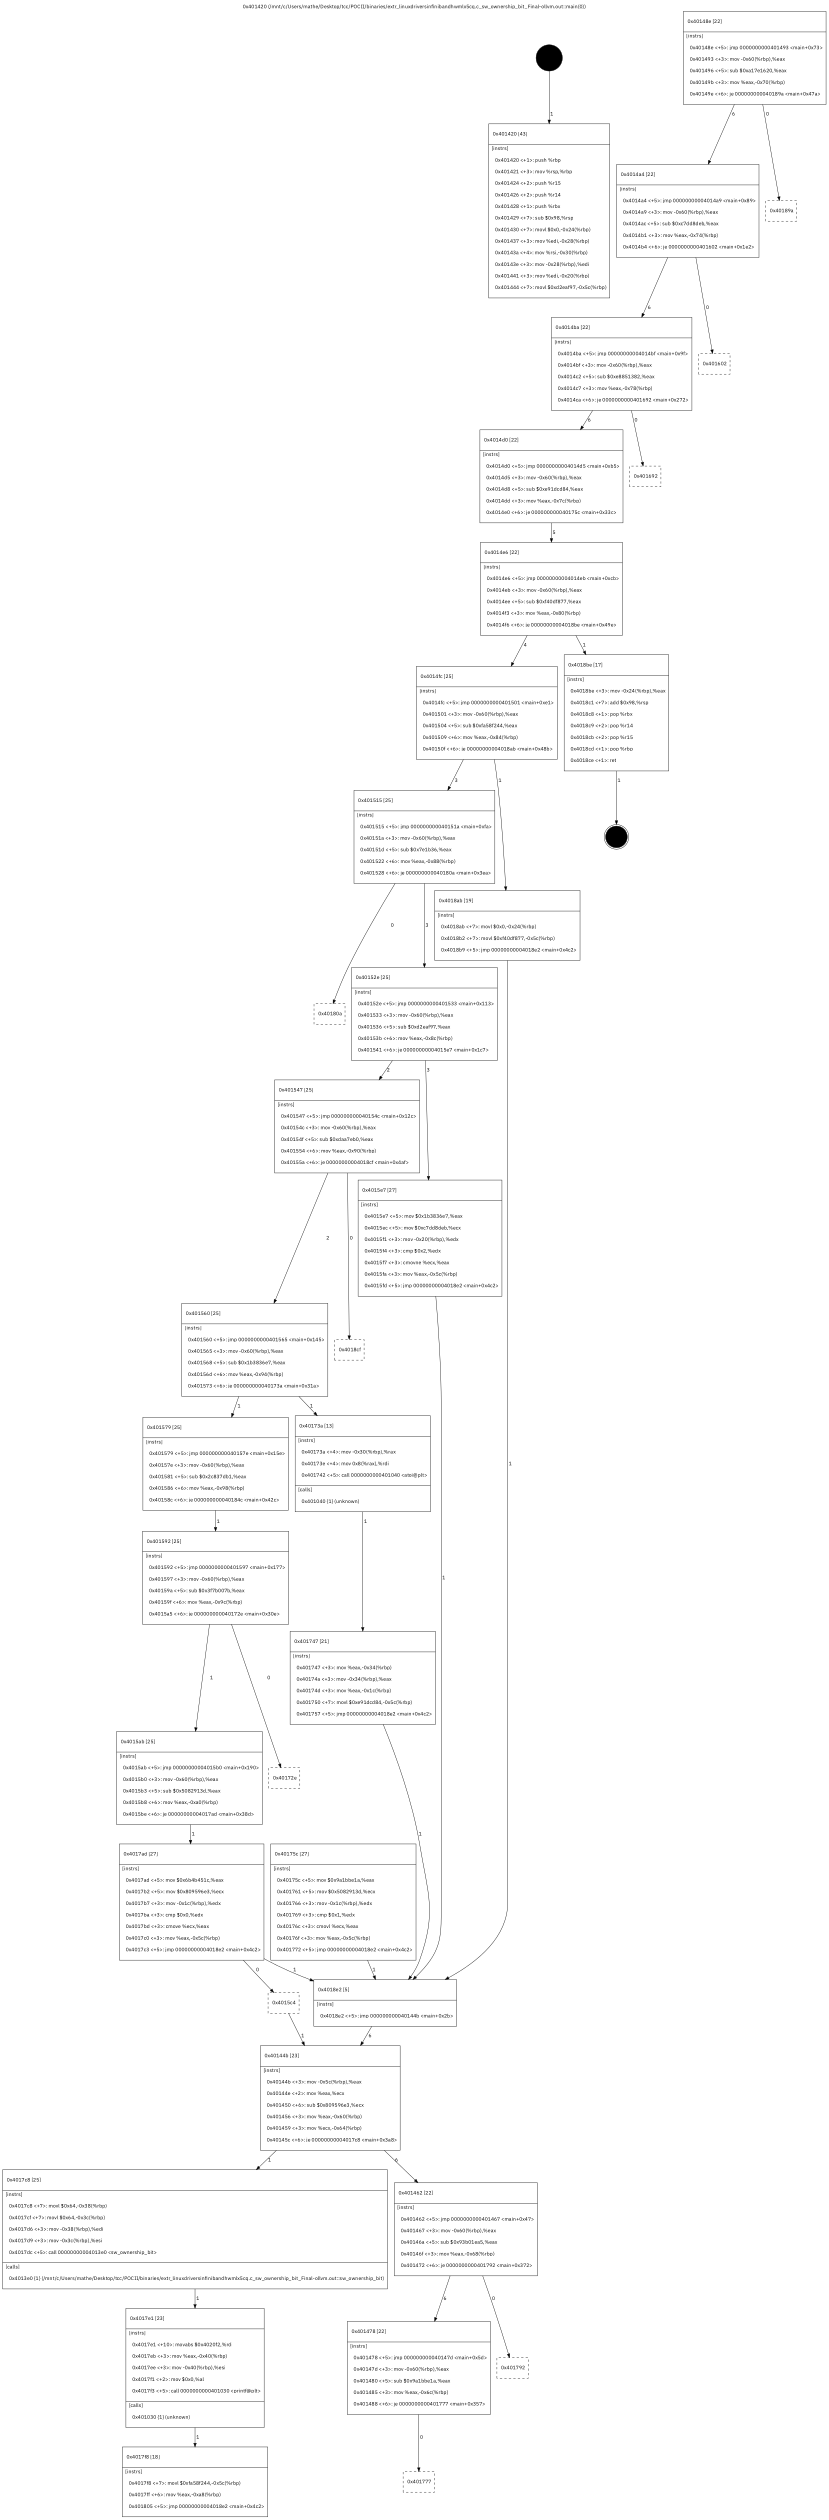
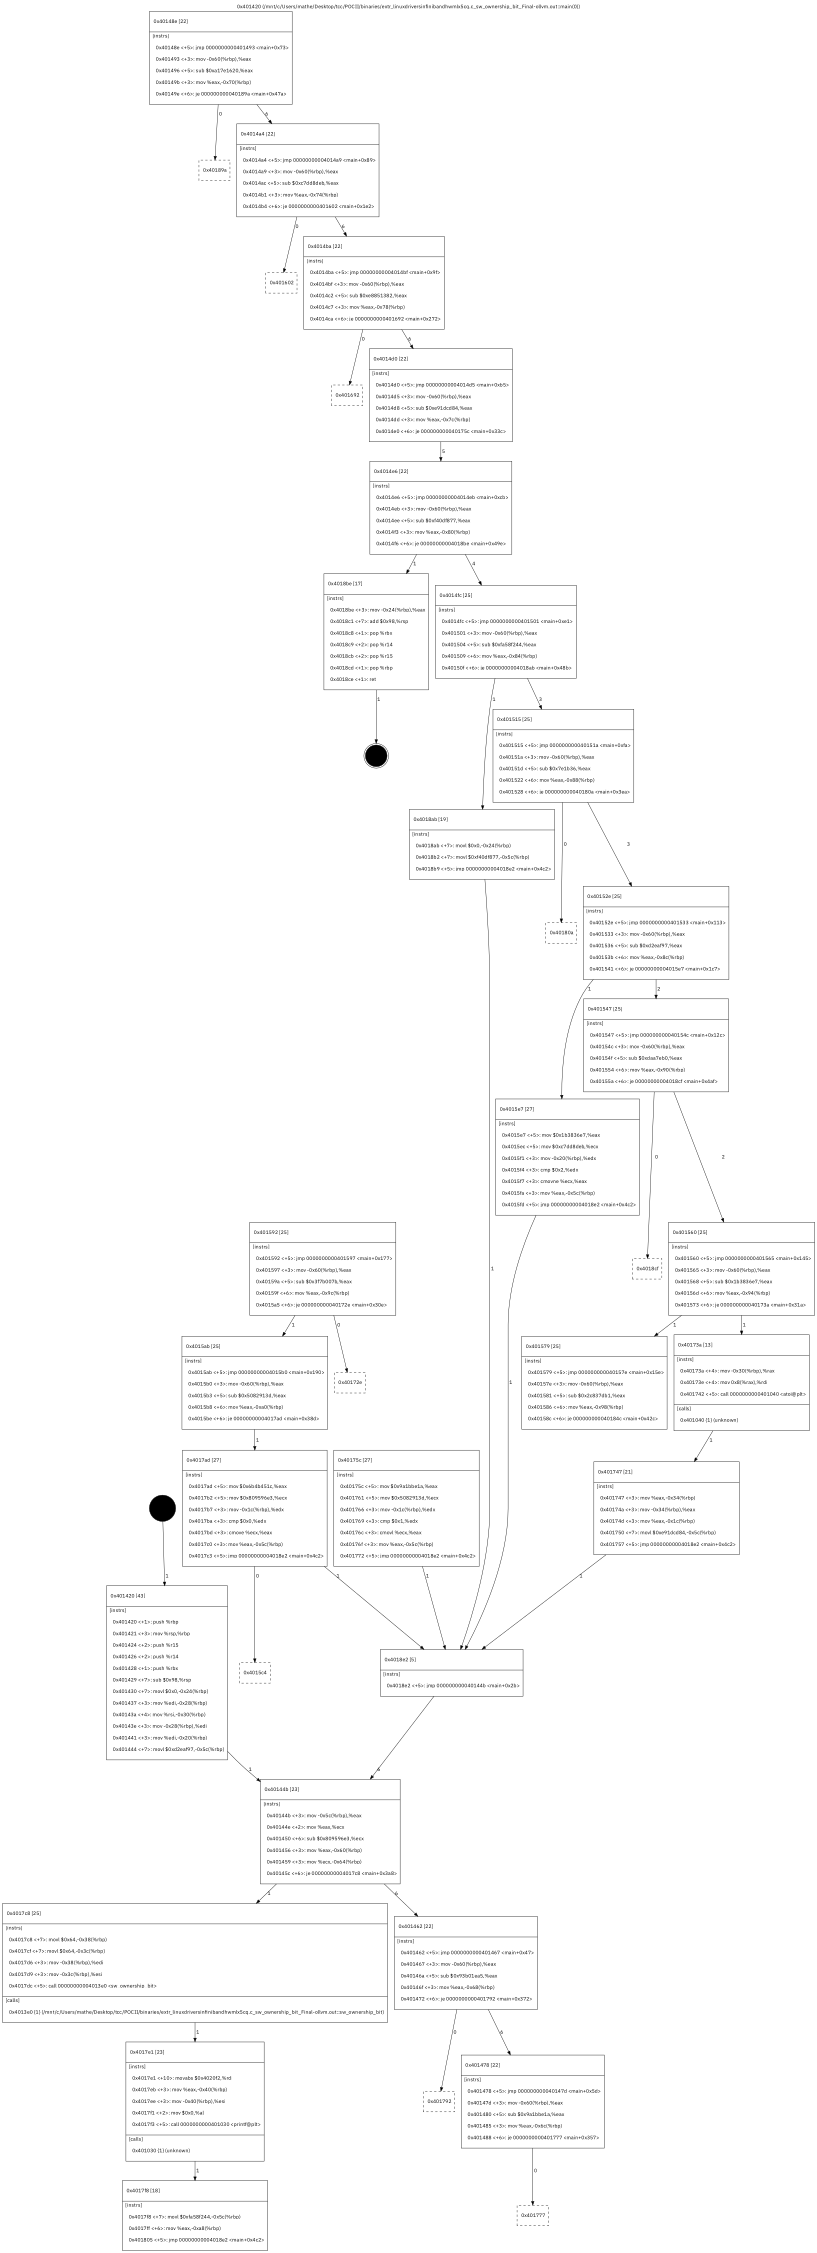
  digraph {
    fontname="IBM Plex Sans"
    label="0x401420 (/mnt/c/Users/mathe/Desktop/tcc/POCII/binaries/extr_linuxdriversinfinibandhwmlx5cq.c_sw_ownership_bit_Final-ollvm.out::main(0))"
    labelloc=t
    node [fontname="IBM Plex Sans" shape=record]
    edge [fontname="IBM Plex Sans"]
    Entry [fillcolor=black height=0.3 shape=circle style=filled width=0.3]
    n2 [label="{\n     0x401420 [43]\l\n     | [instrs]\l\n     &nbsp;&nbsp;0x401420 \<+1\>: push %rbp\l\n     &nbsp;&nbsp;0x401421 \<+3\>: mov %rsp,%rbp\l\n     &nbsp;&nbsp;0x401424 \<+2\>: push %r15\l\n     &nbsp;&nbsp;0x401426 \<+2\>: push %r14\l\n     &nbsp;&nbsp;0x401428 \<+1\>: push %rbx\l\n     &nbsp;&nbsp;0x401429 \<+7\>: sub $0x98,%rsp\l\n     &nbsp;&nbsp;0x401430 \<+7\>: movl $0x0,-0x24(%rbp)\l\n     &nbsp;&nbsp;0x401437 \<+3\>: mov %edi,-0x28(%rbp)\l\n     &nbsp;&nbsp;0x40143a \<+4\>: mov %rsi,-0x30(%rbp)\l\n     &nbsp;&nbsp;0x40143e \<+3\>: mov -0x28(%rbp),%edi\l\n     &nbsp;&nbsp;0x401441 \<+3\>: mov %edi,-0x20(%rbp)\l\n     &nbsp;&nbsp;0x401444 \<+7\>: movl $0xd2eaf97,-0x5c(%rbp)\l\n  }"]
    n3 [label="{\n     0x40144b [23]\l\n     | [instrs]\l\n     &nbsp;&nbsp;0x40144b \<+3\>: mov -0x5c(%rbp),%eax\l\n     &nbsp;&nbsp;0x40144e \<+2\>: mov %eax,%ecx\l\n     &nbsp;&nbsp;0x401450 \<+6\>: sub $0x809596e3,%ecx\l\n     &nbsp;&nbsp;0x401456 \<+3\>: mov %eax,-0x60(%rbp)\l\n     &nbsp;&nbsp;0x401459 \<+3\>: mov %ecx,-0x64(%rbp)\l\n     &nbsp;&nbsp;0x40145c \<+6\>: je 00000000004017c8 \<main+0x3a8\>\l\n  }"]
    n4 [label="{\n     0x4017c8 [25]\l\n     | [instrs]\l\n     &nbsp;&nbsp;0x4017c8 \<+7\>: movl $0x64,-0x38(%rbp)\l\n     &nbsp;&nbsp;0x4017cf \<+7\>: movl $0x64,-0x3c(%rbp)\l\n     &nbsp;&nbsp;0x4017d6 \<+3\>: mov -0x38(%rbp),%edi\l\n     &nbsp;&nbsp;0x4017d9 \<+3\>: mov -0x3c(%rbp),%esi\l\n     &nbsp;&nbsp;0x4017dc \<+5\>: call 00000000004013e0 \<sw_ownership_bit\>\l\n     | [calls]\l\n     &nbsp;&nbsp;0x4013e0 \{1\} (/mnt/c/Users/mathe/Desktop/tcc/POCII/binaries/extr_linuxdriversinfinibandhwmlx5cq.c_sw_ownership_bit_Final-ollvm.out::sw_ownership_bit)\l\n  }"]
    n5 [label="{\n     0x401462 [22]\l\n     | [instrs]\l\n     &nbsp;&nbsp;0x401462 \<+5\>: jmp 0000000000401467 \<main+0x47\>\l\n     &nbsp;&nbsp;0x401467 \<+3\>: mov -0x60(%rbp),%eax\l\n     &nbsp;&nbsp;0x40146a \<+5\>: sub $0x93b01ea5,%eax\l\n     &nbsp;&nbsp;0x40146f \<+3\>: mov %eax,-0x68(%rbp)\l\n     &nbsp;&nbsp;0x401472 \<+6\>: je 0000000000401792 \<main+0x372\>\l\n  }"]
    n6 [label="{\n     0x4017e1 [23]\l\n     | [instrs]\l\n     &nbsp;&nbsp;0x4017e1 \<+10\>: movabs $0x4020f2,%rdi\l\n     &nbsp;&nbsp;0x4017eb \<+3\>: mov %eax,-0x40(%rbp)\l\n     &nbsp;&nbsp;0x4017ee \<+3\>: mov -0x40(%rbp),%esi\l\n     &nbsp;&nbsp;0x4017f1 \<+2\>: mov $0x0,%al\l\n     &nbsp;&nbsp;0x4017f3 \<+5\>: call 0000000000401030 \<printf@plt\>\l\n     | [calls]\l\n     &nbsp;&nbsp;0x401030 \{1\} (unknown)\l\n  }"]
    n7 [label="{\n     0x401792\l\n  }" style=dashed]
    n8 [label="{\n     0x401478 [22]\l\n     | [instrs]\l\n     &nbsp;&nbsp;0x401478 \<+5\>: jmp 000000000040147d \<main+0x5d\>\l\n     &nbsp;&nbsp;0x40147d \<+3\>: mov -0x60(%rbp),%eax\l\n     &nbsp;&nbsp;0x401480 \<+5\>: sub $0x9a1bbe1a,%eax\l\n     &nbsp;&nbsp;0x401485 \<+3\>: mov %eax,-0x6c(%rbp)\l\n     &nbsp;&nbsp;0x401488 \<+6\>: je 0000000000401777 \<main+0x357\>\l\n  }"]
    n9 [label="{\n     0x4017f8 [18]\l\n     | [instrs]\l\n     &nbsp;&nbsp;0x4017f8 \<+7\>: movl $0xfa58f244,-0x5c(%rbp)\l\n     &nbsp;&nbsp;0x4017ff \<+6\>: mov %eax,-0xa8(%rbp)\l\n     &nbsp;&nbsp;0x401805 \<+5\>: jmp 00000000004018e2 \<main+0x4c2\>\l\n  }"]
    n10 [label="{\n     0x401777\l\n  }" style=dashed]
    Exit [fillcolor=black height=0.3 peripheries=2 shape=circle style=filled width=0.3]
    n12 [label="{\n     0x40148e [22]\l\n     | [instrs]\l\n     &nbsp;&nbsp;0x40148e \<+5\>: jmp 0000000000401493 \<main+0x73\>\l\n     &nbsp;&nbsp;0x401493 \<+3\>: mov -0x60(%rbp),%eax\l\n     &nbsp;&nbsp;0x401496 \<+5\>: sub $0xa17e1620,%eax\l\n     &nbsp;&nbsp;0x40149b \<+3\>: mov %eax,-0x70(%rbp)\l\n     &nbsp;&nbsp;0x40149e \<+6\>: je 000000000040189a \<main+0x47a\>\l\n  }"]
    n13 [label="{\n     0x40189a\l\n  }" style=dashed]
    n14 [label="{\n     0x4014a4 [22]\l\n     | [instrs]\l\n     &nbsp;&nbsp;0x4014a4 \<+5\>: jmp 00000000004014a9 \<main+0x89\>\l\n     &nbsp;&nbsp;0x4014a9 \<+3\>: mov -0x60(%rbp),%eax\l\n     &nbsp;&nbsp;0x4014ac \<+5\>: sub $0xc7dd8deb,%eax\l\n     &nbsp;&nbsp;0x4014b1 \<+3\>: mov %eax,-0x74(%rbp)\l\n     &nbsp;&nbsp;0x4014b4 \<+6\>: je 0000000000401602 \<main+0x1e2\>\l\n  }"]
    n15 [label="{\n     0x4018e2 [5]\l\n     | [instrs]\l\n     &nbsp;&nbsp;0x4018e2 \<+5\>: jmp 000000000040144b \<main+0x2b\>\l\n  }"]
    n16 [label="{\n     0x401602\l\n  }" style=dashed]
    n17 [label="{\n     0x4014ba [22]\l\n     | [instrs]\l\n     &nbsp;&nbsp;0x4014ba \<+5\>: jmp 00000000004014bf \<main+0x9f\>\l\n     &nbsp;&nbsp;0x4014bf \<+3\>: mov -0x60(%rbp),%eax\l\n     &nbsp;&nbsp;0x4014c2 \<+5\>: sub $0xe8851382,%eax\l\n     &nbsp;&nbsp;0x4014c7 \<+3\>: mov %eax,-0x78(%rbp)\l\n     &nbsp;&nbsp;0x4014ca \<+6\>: je 0000000000401692 \<main+0x272\>\l\n  }"]
    n18 [label="{\n     0x401692\l\n  }" style=dashed]
    n19 [label="{\n     0x4014d0 [22]\l\n     | [instrs]\l\n     &nbsp;&nbsp;0x4014d0 \<+5\>: jmp 00000000004014d5 \<main+0xb5\>\l\n     &nbsp;&nbsp;0x4014d5 \<+3\>: mov -0x60(%rbp),%eax\l\n     &nbsp;&nbsp;0x4014d8 \<+5\>: sub $0xe91dcd84,%eax\l\n     &nbsp;&nbsp;0x4014dd \<+3\>: mov %eax,-0x7c(%rbp)\l\n     &nbsp;&nbsp;0x4014e0 \<+6\>: je 000000000040175c \<main+0x33c\>\l\n  }"]
    n20 [label="{\n     0x4015c4\l\n  }" style=dashed]
    n21 [label="{\n     0x4014e6 [22]\l\n     | [instrs]\l\n     &nbsp;&nbsp;0x4014e6 \<+5\>: jmp 00000000004014eb \<main+0xcb\>\l\n     &nbsp;&nbsp;0x4014eb \<+3\>: mov -0x60(%rbp),%eax\l\n     &nbsp;&nbsp;0x4014ee \<+5\>: sub $0xf40df877,%eax\l\n     &nbsp;&nbsp;0x4014f3 \<+3\>: mov %eax,-0x80(%rbp)\l\n     &nbsp;&nbsp;0x4014f6 \<+6\>: je 00000000004018be \<main+0x49e\>\l\n  }"]
    n22 [label="{\n     0x4017ad [27]\l\n     | [instrs]\l\n     &nbsp;&nbsp;0x4017ad \<+5\>: mov $0x6b4b451c,%eax\l\n     &nbsp;&nbsp;0x4017b2 \<+5\>: mov $0x809596e3,%ecx\l\n     &nbsp;&nbsp;0x4017b7 \<+3\>: mov -0x1c(%rbp),%edx\l\n     &nbsp;&nbsp;0x4017ba \<+3\>: cmp $0x0,%edx\l\n     &nbsp;&nbsp;0x4017bd \<+3\>: cmove %ecx,%eax\l\n     &nbsp;&nbsp;0x4017c0 \<+3\>: mov %eax,-0x5c(%rbp)\l\n     &nbsp;&nbsp;0x4017c3 \<+5\>: jmp 00000000004018e2 \<main+0x4c2\>\l\n  }"]
    n23 [label="{\n     0x40175c [27]\l\n     | [instrs]\l\n     &nbsp;&nbsp;0x40175c \<+5\>: mov $0x9a1bbe1a,%eax\l\n     &nbsp;&nbsp;0x401761 \<+5\>: mov $0x5082913d,%ecx\l\n     &nbsp;&nbsp;0x401766 \<+3\>: mov -0x1c(%rbp),%edx\l\n     &nbsp;&nbsp;0x401769 \<+3\>: cmp $0x1,%edx\l\n     &nbsp;&nbsp;0x40176c \<+3\>: cmovl %ecx,%eax\l\n     &nbsp;&nbsp;0x40176f \<+3\>: mov %eax,-0x5c(%rbp)\l\n     &nbsp;&nbsp;0x401772 \<+5\>: jmp 00000000004018e2 \<main+0x4c2\>\l\n  }"]
    n24 [label="{\n     0x4018be [17]\l\n     | [instrs]\l\n     &nbsp;&nbsp;0x4018be \<+3\>: mov -0x24(%rbp),%eax\l\n     &nbsp;&nbsp;0x4018c1 \<+7\>: add $0x98,%rsp\l\n     &nbsp;&nbsp;0x4018c8 \<+1\>: pop %rbx\l\n     &nbsp;&nbsp;0x4018c9 \<+2\>: pop %r14\l\n     &nbsp;&nbsp;0x4018cb \<+2\>: pop %r15\l\n     &nbsp;&nbsp;0x4018cd \<+1\>: pop %rbp\l\n     &nbsp;&nbsp;0x4018ce \<+1\>: ret\l\n  }"]
    n25 [label="{\n     0x4014fc [25]\l\n     | [instrs]\l\n     &nbsp;&nbsp;0x4014fc \<+5\>: jmp 0000000000401501 \<main+0xe1\>\l\n     &nbsp;&nbsp;0x401501 \<+3\>: mov -0x60(%rbp),%eax\l\n     &nbsp;&nbsp;0x401504 \<+5\>: sub $0xfa58f244,%eax\l\n     &nbsp;&nbsp;0x401509 \<+6\>: mov %eax,-0x84(%rbp)\l\n     &nbsp;&nbsp;0x40150f \<+6\>: je 00000000004018ab \<main+0x48b\>\l\n  }"]
    n26 [label="{\n     0x4015ab [25]\l\n     | [instrs]\l\n     &nbsp;&nbsp;0x4015ab \<+5\>: jmp 00000000004015b0 \<main+0x190\>\l\n     &nbsp;&nbsp;0x4015b0 \<+3\>: mov -0x60(%rbp),%eax\l\n     &nbsp;&nbsp;0x4015b3 \<+5\>: sub $0x5082913d,%eax\l\n     &nbsp;&nbsp;0x4015b8 \<+6\>: mov %eax,-0xa0(%rbp)\l\n     &nbsp;&nbsp;0x4015be \<+6\>: je 00000000004017ad \<main+0x38d\>\l\n  }"]
    n27 [label="{\n     0x4018ab [19]\l\n     | [instrs]\l\n     &nbsp;&nbsp;0x4018ab \<+7\>: movl $0x0,-0x24(%rbp)\l\n     &nbsp;&nbsp;0x4018b2 \<+7\>: movl $0xf40df877,-0x5c(%rbp)\l\n     &nbsp;&nbsp;0x4018b9 \<+5\>: jmp 00000000004018e2 \<main+0x4c2\>\l\n  }"]
    n28 [label="{\n     0x401515 [25]\l\n     | [instrs]\l\n     &nbsp;&nbsp;0x401515 \<+5\>: jmp 000000000040151a \<main+0xfa\>\l\n     &nbsp;&nbsp;0x40151a \<+3\>: mov -0x60(%rbp),%eax\l\n     &nbsp;&nbsp;0x40151d \<+5\>: sub $0x7e1b36,%eax\l\n     &nbsp;&nbsp;0x401522 \<+6\>: mov %eax,-0x88(%rbp)\l\n     &nbsp;&nbsp;0x401528 \<+6\>: je 000000000040180a \<main+0x3ea\>\l\n  }"]
    n29 [label="{\n     0x40172e\l\n  }" style=dashed]
    n30 [label="{\n     0x40180a\l\n  }" style=dashed]
    n31 [label="{\n     0x40152e [25]\l\n     | [instrs]\l\n     &nbsp;&nbsp;0x40152e \<+5\>: jmp 0000000000401533 \<main+0x113\>\l\n     &nbsp;&nbsp;0x401533 \<+3\>: mov -0x60(%rbp),%eax\l\n     &nbsp;&nbsp;0x401536 \<+5\>: sub $0xd2eaf97,%eax\l\n     &nbsp;&nbsp;0x40153b \<+6\>: mov %eax,-0x8c(%rbp)\l\n     &nbsp;&nbsp;0x401541 \<+6\>: je 00000000004015e7 \<main+0x1c7\>\l\n  }"]
    n32 [label="{\n     0x401592 [25]\l\n     | [instrs]\l\n     &nbsp;&nbsp;0x401592 \<+5\>: jmp 0000000000401597 \<main+0x177\>\l\n     &nbsp;&nbsp;0x401597 \<+3\>: mov -0x60(%rbp),%eax\l\n     &nbsp;&nbsp;0x40159a \<+5\>: sub $0x3f7b007b,%eax\l\n     &nbsp;&nbsp;0x40159f \<+6\>: mov %eax,-0x9c(%rbp)\l\n     &nbsp;&nbsp;0x4015a5 \<+6\>: je 000000000040172e \<main+0x30e\>\l\n  }"]
    n33 [label="{\n     0x4015e7 [27]\l\n     | [instrs]\l\n     &nbsp;&nbsp;0x4015e7 \<+5\>: mov $0x1b3836e7,%eax\l\n     &nbsp;&nbsp;0x4015ec \<+5\>: mov $0xc7dd8deb,%ecx\l\n     &nbsp;&nbsp;0x4015f1 \<+3\>: mov -0x20(%rbp),%edx\l\n     &nbsp;&nbsp;0x4015f4 \<+3\>: cmp $0x2,%edx\l\n     &nbsp;&nbsp;0x4015f7 \<+3\>: cmovne %ecx,%eax\l\n     &nbsp;&nbsp;0x4015fa \<+3\>: mov %eax,-0x5c(%rbp)\l\n     &nbsp;&nbsp;0x4015fd \<+5\>: jmp 00000000004018e2 \<main+0x4c2\>\l\n  }"]
    n34 [label="{\n     0x401547 [25]\l\n     | [instrs]\l\n     &nbsp;&nbsp;0x401547 \<+5\>: jmp 000000000040154c \<main+0x12c\>\l\n     &nbsp;&nbsp;0x40154c \<+3\>: mov -0x60(%rbp),%eax\l\n     &nbsp;&nbsp;0x40154f \<+5\>: sub $0xdaa7eb0,%eax\l\n     &nbsp;&nbsp;0x401554 \<+6\>: mov %eax,-0x90(%rbp)\l\n     &nbsp;&nbsp;0x40155a \<+6\>: je 00000000004018cf \<main+0x4af\>\l\n  }"]
    n35 [label="{\n     0x4018cf\l\n  }" style=dashed]
    n36 [label="{\n     0x401560 [25]\l\n     | [instrs]\l\n     &nbsp;&nbsp;0x401560 \<+5\>: jmp 0000000000401565 \<main+0x145\>\l\n     &nbsp;&nbsp;0x401565 \<+3\>: mov -0x60(%rbp),%eax\l\n     &nbsp;&nbsp;0x401568 \<+5\>: sub $0x1b3836e7,%eax\l\n     &nbsp;&nbsp;0x40156d \<+6\>: mov %eax,-0x94(%rbp)\l\n     &nbsp;&nbsp;0x401573 \<+6\>: je 000000000040173a \<main+0x31a\>\l\n  }"]
    n37 [label="{\n     0x401747 [21]\l\n     | [instrs]\l\n     &nbsp;&nbsp;0x401747 \<+3\>: mov %eax,-0x34(%rbp)\l\n     &nbsp;&nbsp;0x40174a \<+3\>: mov -0x34(%rbp),%eax\l\n     &nbsp;&nbsp;0x40174d \<+3\>: mov %eax,-0x1c(%rbp)\l\n     &nbsp;&nbsp;0x401750 \<+7\>: movl $0xe91dcd84,-0x5c(%rbp)\l\n     &nbsp;&nbsp;0x401757 \<+5\>: jmp 00000000004018e2 \<main+0x4c2\>\l\n  }"]
    n38 [label="{\n     0x401579 [25]\l\n     | [instrs]\l\n     &nbsp;&nbsp;0x401579 \<+5\>: jmp 000000000040157e \<main+0x15e\>\l\n     &nbsp;&nbsp;0x40157e \<+3\>: mov -0x60(%rbp),%eax\l\n     &nbsp;&nbsp;0x401581 \<+5\>: sub $0x2c837db1,%eax\l\n     &nbsp;&nbsp;0x401586 \<+6\>: mov %eax,-0x98(%rbp)\l\n     &nbsp;&nbsp;0x40158c \<+6\>: je 000000000040184c \<main+0x42c\>\l\n  }"]
    n39 [label="{\n     0x40173a [13]\l\n     | [instrs]\l\n     &nbsp;&nbsp;0x40173a \<+4\>: mov -0x30(%rbp),%rax\l\n     &nbsp;&nbsp;0x40173e \<+4\>: mov 0x8(%rax),%rdi\l\n     &nbsp;&nbsp;0x401742 \<+5\>: call 0000000000401040 \<atoi@plt\>\l\n     | [calls]\l\n     &nbsp;&nbsp;0x401040 \{1\} (unknown)\l\n  }"]
    Entry -> n2 [label=" 1"]
-   n20 -> n3 [label=" 1"]
+   n2 -> n3 [label=" 1"]
    n3 -> n4 [label=" 1"]
    n3 -> n5 [label=" 6"]
    n4 -> n6 [label=" 1"]
    n5 -> n7 [label=" 0"]
    n5 -> n8 [label=" 6"]
    n6 -> n9 [label=" 1"]
    n8 -> n10 [label=" 0"]
    n12 -> n13 [label=" 0"]
    n12 -> n14 [label=" 6"]
    n14 -> n16 [label=" 0"]
    n14 -> n17 [label=" 6"]
    n15 -> n3 [label=" 6"]
    n17 -> n18 [label=" 0"]
    n17 -> n19 [label=" 6"]
    n19 -> n21 [label=" 5"]
    n21 -> n24 [label=" 1"]
    n21 -> n25 [label=" 4"]
    n22 -> n15 [label=" 1"]
    n22 -> n20 [label=" 0"]
    n23 -> n15 [label=" 1"]
    n24 -> Exit [label=" 1"]
    n25 -> n27 [label=" 1"]
    n25 -> n28 [label=" 3"]
    n26 -> n22 [label=" 1"]
    n27 -> n15 [label=" 1"]
    n28 -> n30 [label=" 0"]
    n28 -> n31 [label=" 3"]
-   n31 -> n33 [label=" 3"]
+   n31 -> n33 [label=" 1"]
    n31 -> n34 [label=" 2"]
    n32 -> n26 [label=" 1"]
    n32 -> n29 [label=" 0"]
    n33 -> n15 [label=" 1"]
    n34 -> n35 [label=" 0"]
    n34 -> n36 [label=" 2"]
    n36 -> n38 [label=" 1"]
    n36 -> n39 [label=" 1"]
    n37 -> n15 [label=" 1"]
-   n38 -> n32 [label=" 1"]
    n39 -> n37 [label=" 1"]
  }
